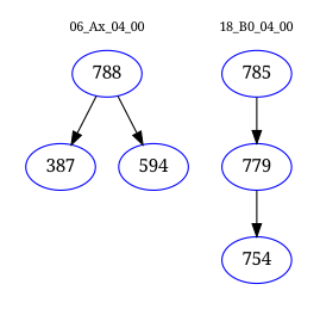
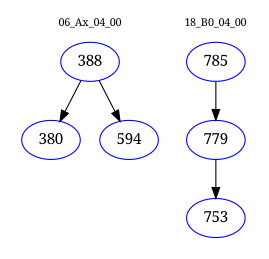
  digraph {
    fontname="Noto Serif"
    node [color=blue fontname="Noto Serif"]
    edge [color=black fontname="Noto Serif"]
-   n1 [label=788]
-   n2 [label=387]
+   n1 [label=388]
+   n2 [label=380]
    n3 [label=594]
    n4 [label=779]
-   n5 [label=754]
+   n5 [label=753]
    n6 [label=785]
    subgraph cluster_1 {
      color=white
      fontsize=10
      label="06_Ax_04_00"
      n1
      n2
      n3
    }
    subgraph cluster_2 {
      color=white
      fontsize=10
      label="18_B0_04_00"
      n4
      n5
      n6
    }
    n1 -> n2
    n1 -> n3
    n4 -> n5
    n6 -> n4
  }
